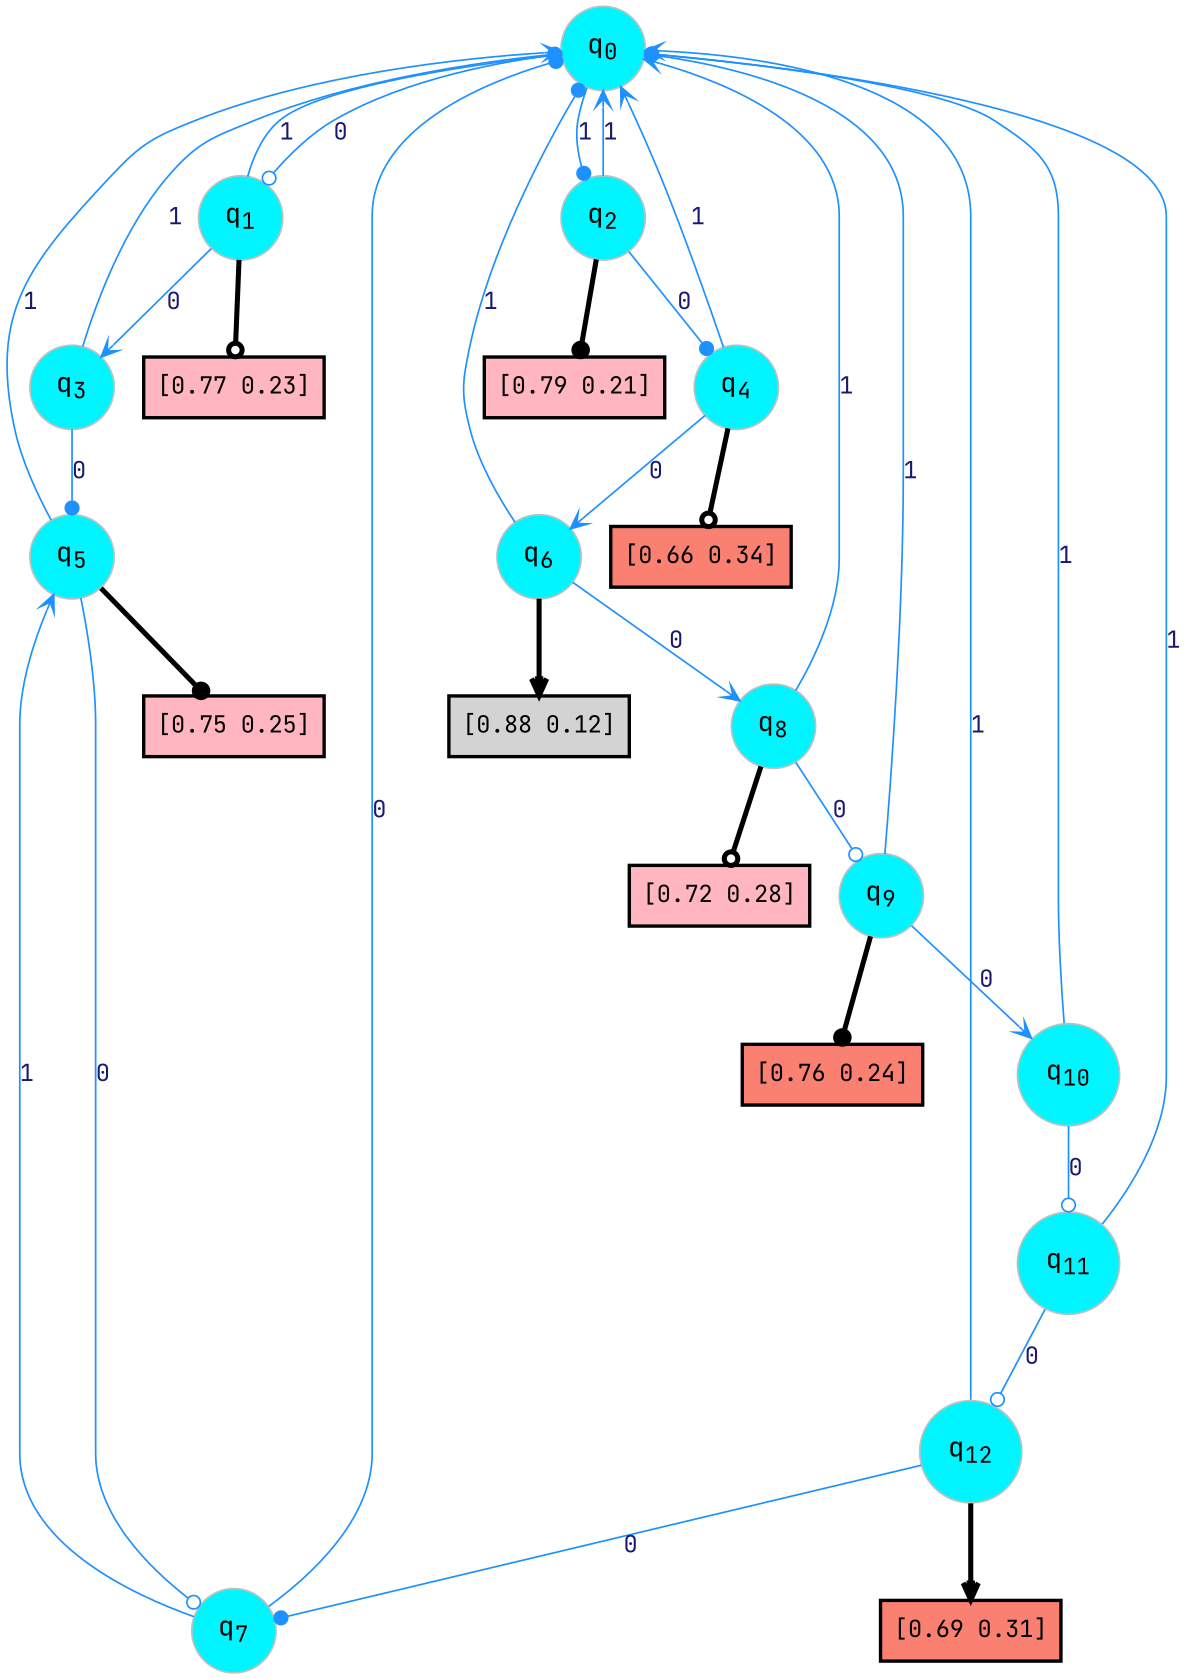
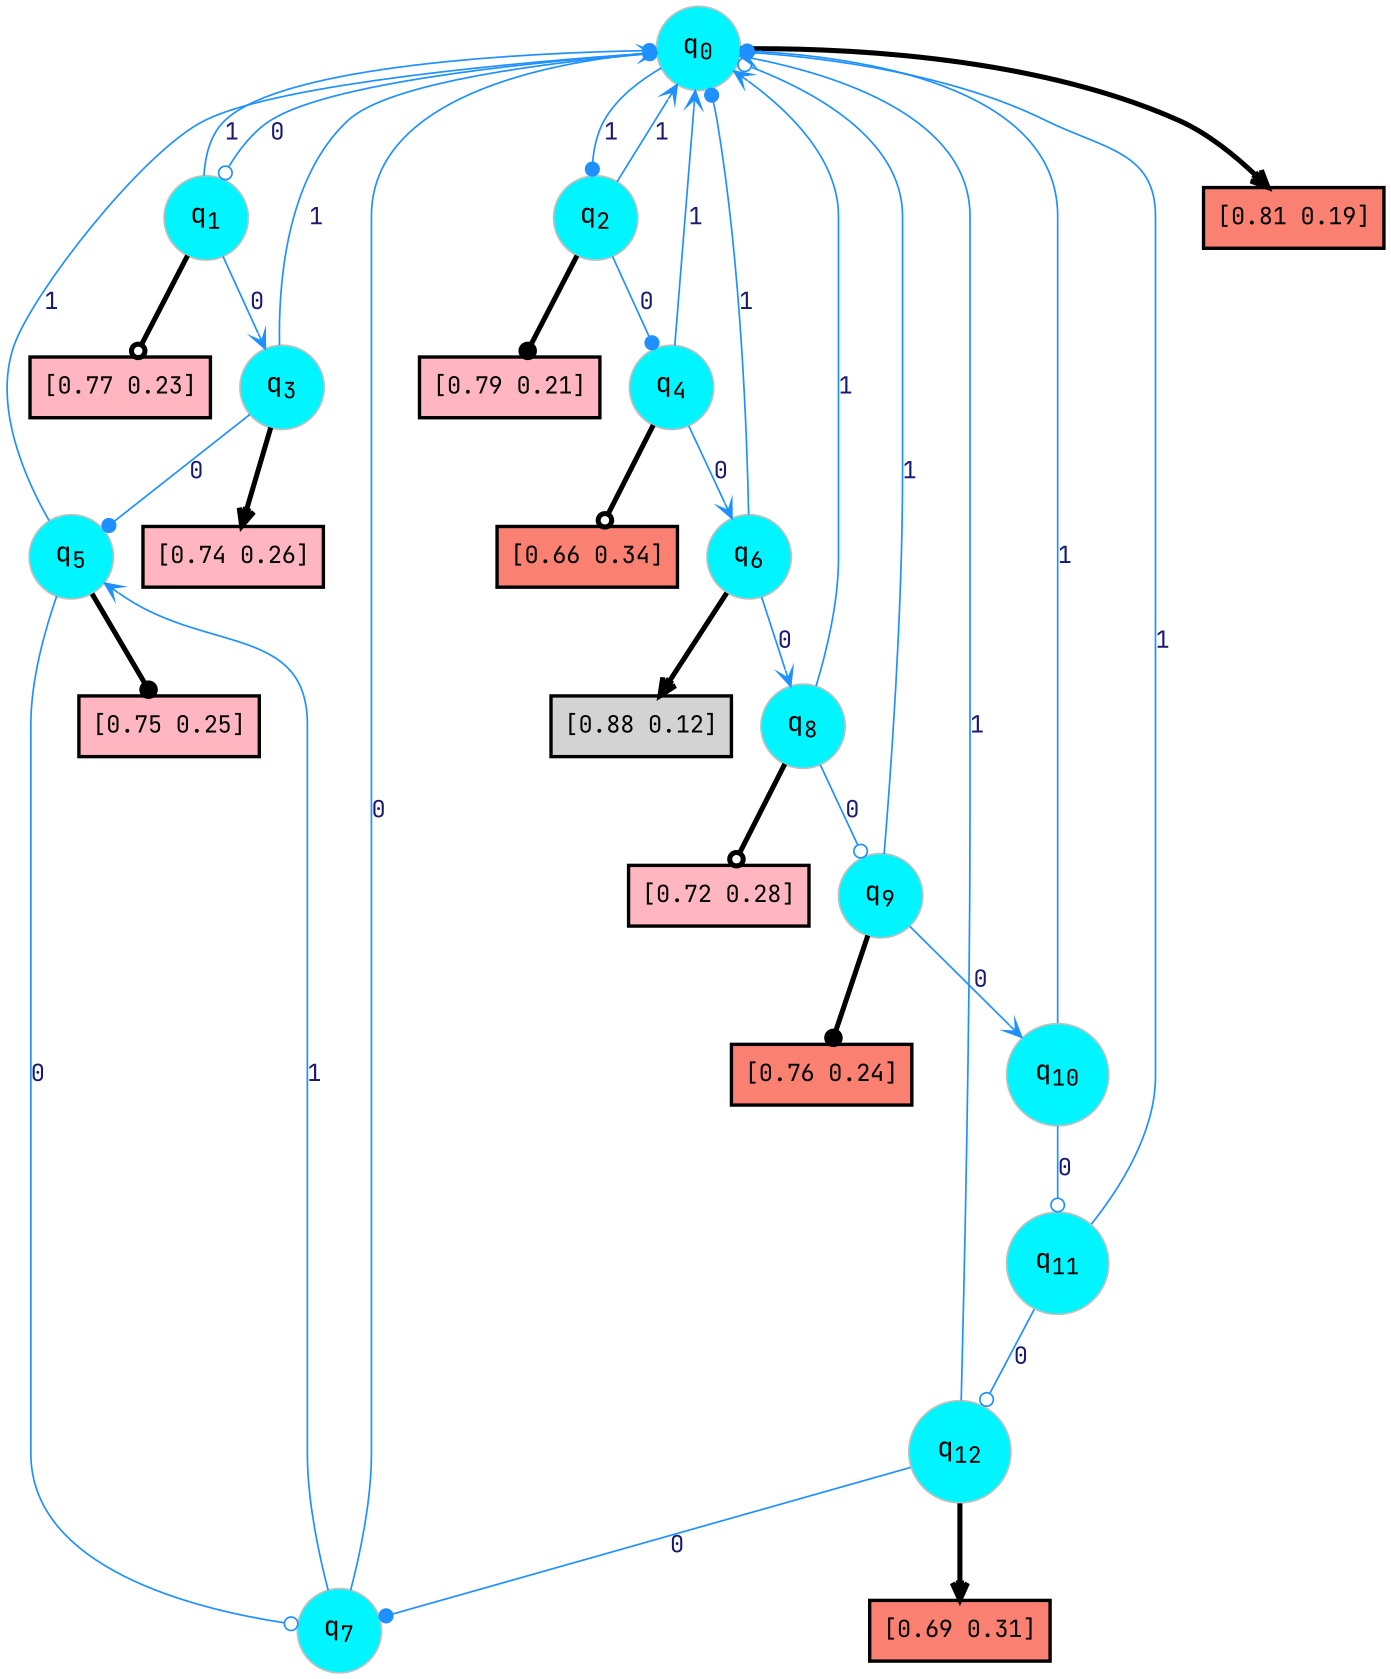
  digraph {
    fontname="JetBrains Mono"
    rankdir=TD
    node [color=gray fillcolor=turquoise1 fontcolor=black fontname="JetBrains Mono" fontsize=16 fontweight=bold shape=circle style=filled]
    edge [arrowhead=vee arrowsize=1 color=dodgerblue1 fontcolor=midnightblue fontname="JetBrains Mono" fontweight=bold penwidth=1 style=solid weight=20]
    n1 [label=<q<SUB>0</SUB>>]
    n2 [label=<q<SUB>1</SUB>>]
    n3 [label=<q<SUB>2</SUB>>]
+   n4 [color=black fillcolor=salmon fontsize=14 label="[0.81 0.19]" penwidth=2 shape=box]
    n5 [label=<q<SUB>3</SUB>>]
    n6 [color=black fillcolor=lightpink fontsize=14 label="[0.77 0.23]" penwidth=2 shape=box]
    n7 [label=<q<SUB>4</SUB>>]
    n8 [color=black fillcolor=lightpink fontsize=14 label="[0.79 0.21]" penwidth=2 shape=box]
    n9 [label=<q<SUB>5</SUB>>]
+   n10 [color=black fillcolor=lightpink fontsize=14 label="[0.74 0.26]" penwidth=2 shape=box]
    n11 [label=<q<SUB>6</SUB>>]
    n12 [color=black fillcolor=salmon fontsize=14 label="[0.66 0.34]" penwidth=2 shape=box]
    n13 [label=<q<SUB>7</SUB>>]
    n14 [color=black fillcolor=lightpink fontsize=14 label="[0.75 0.25]" penwidth=2 shape=box]
    n15 [label=<q<SUB>8</SUB>>]
    n16 [color=black fillcolor=lightgrey fontsize=14 label="[0.88 0.12]" penwidth=2 shape=box]
    n17 [label=<q<SUB>9</SUB>>]
    n18 [color=black fillcolor=lightpink fontsize=14 label="[0.72 0.28]" penwidth=2 shape=box]
    n19 [label=<q<SUB>10</SUB>>]
    n20 [color=black fillcolor=salmon fontsize=14 label="[0.76 0.24]" penwidth=2 shape=box]
    n21 [label=<q<SUB>11</SUB>>]
    n22 [label=<q<SUB>12</SUB>>]
    n23 [color=black fillcolor=salmon fontsize=14 label="[0.69 0.31]" penwidth=2 shape=box]
    n1 -> n2 [arrowhead=odot label=0]
    n1 -> n3 [arrowhead=dot label=1]
+   n1 -> n4 [color=black penwidth=3]
    n2 -> n1 [arrowhead=dot label=1]
    n2 -> n5 [label=0]
    n2 -> n6 [arrowhead=odot color=black penwidth=3]
    n3 -> n1 [label=1]
    n3 -> n7 [arrowhead=dot label=0]
    n3 -> n8 [arrowhead=dot color=black penwidth=3]
    n5 -> n1 [arrowhead=dot label=1]
    n5 -> n9 [arrowhead=dot label=0]
+   n5 -> n10 [color=black penwidth=3]
    n7 -> n1 [label=1]
    n7 -> n11 [label=0]
    n7 -> n12 [arrowhead=odot color=black penwidth=3]
    n9 -> n1 [label=1]
    n9 -> n13 [arrowhead=odot label=0]
    n9 -> n14 [arrowhead=dot color=black penwidth=3]
    n11 -> n1 [arrowhead=dot label=1]
    n11 -> n15 [label=0]
    n11 -> n16 [color=black penwidth=3]
    n13 -> n1 [arrowhead=dot label=0]
    n13 -> n9 [label=1]
    n15 -> n1 [label=1]
    n15 -> n17 [arrowhead=odot label=0]
    n15 -> n18 [arrowhead=odot color=black penwidth=3]
    n17 -> n1 [arrowhead=odot label=1]
    n17 -> n19 [label=0]
    n17 -> n20 [arrowhead=dot color=black penwidth=3]
    n19 -> n1 [arrowhead=dot label=1]
    n19 -> n21 [arrowhead=odot label=0]
    n21 -> n1 [arrowhead=odot label=1]
    n21 -> n22 [arrowhead=odot label=0]
    n22 -> n1 [label=1]
    n22 -> n13 [arrowhead=dot label=0]
    n22 -> n23 [color=black penwidth=3]
  }
